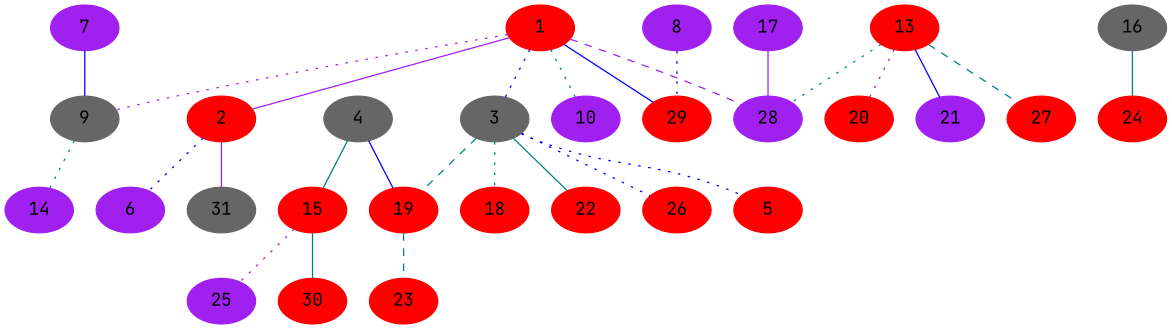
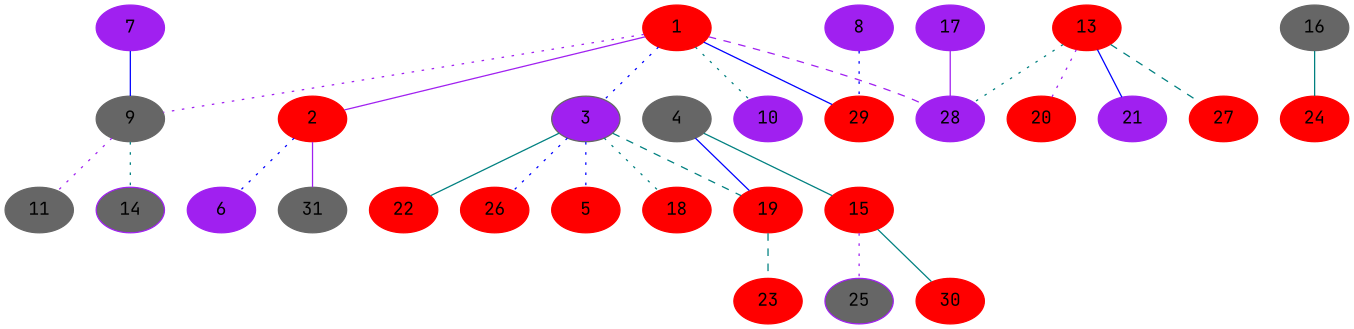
  graph {
    fontname="JetBrains Mono"
    node [color=red fontname="JetBrains Mono" style=filled]
    edge [color=teal fontname="JetBrains Mono" style=dotted weight=1.0]
    1
    2
-   3 [color=gray40]
+   3 [color=gray40 fillcolor=purple]
    9 [color=gray40]
    10 [color=purple]
    28 [color=purple]
    29
    6 [color=purple]
    31 [color=gray40]
    5
    18
    19
    22
    26
-   14 [color=purple]
+   11 [color=gray40]
+   14 [color=purple fillcolor=gray40]
    16 [color=gray40]
    24
    23
    4 [color=gray40]
    15
-   25 [color=purple]
+   25 [color=purple fillcolor=gray40]
    30
    7 [color=purple]
    8 [color=purple]
    13
    20
    21 [color=purple]
    27
    17 [color=purple]
    1 -- 2 [color=purple style=solid]
    1 -- 3 [color=blue]
    1 -- 9 [color=purple]
    1 -- 10
    1 -- 28 [color=purple style=dashed]
    1 -- 29 [color=blue style=solid]
    2 -- 6 [color=blue]
    2 -- 31 [color=purple style=solid]
    3 -- 5 [color=blue]
    3 -- 18
    3 -- 19 [style=dashed]
    3 -- 22 [style=solid]
    3 -- 26 [color=blue]
+   9 -- 11 [color=purple]
    9 -- 14
    19 -- 23 [style=dashed]
    16 -- 24 [style=solid]
    4 -- 19 [color=blue style=solid]
    4 -- 15 [style=solid]
    15 -- 25 [color=purple]
    15 -- 30 [style=solid]
    7 -- 9 [color=blue style=solid]
    8 -- 29 [color=blue]
    13 -- 28
    13 -- 20 [color=purple]
    13 -- 21 [color=blue style=solid]
    13 -- 27 [style=dashed]
    17 -- 28 [color=purple style=solid]
  }
